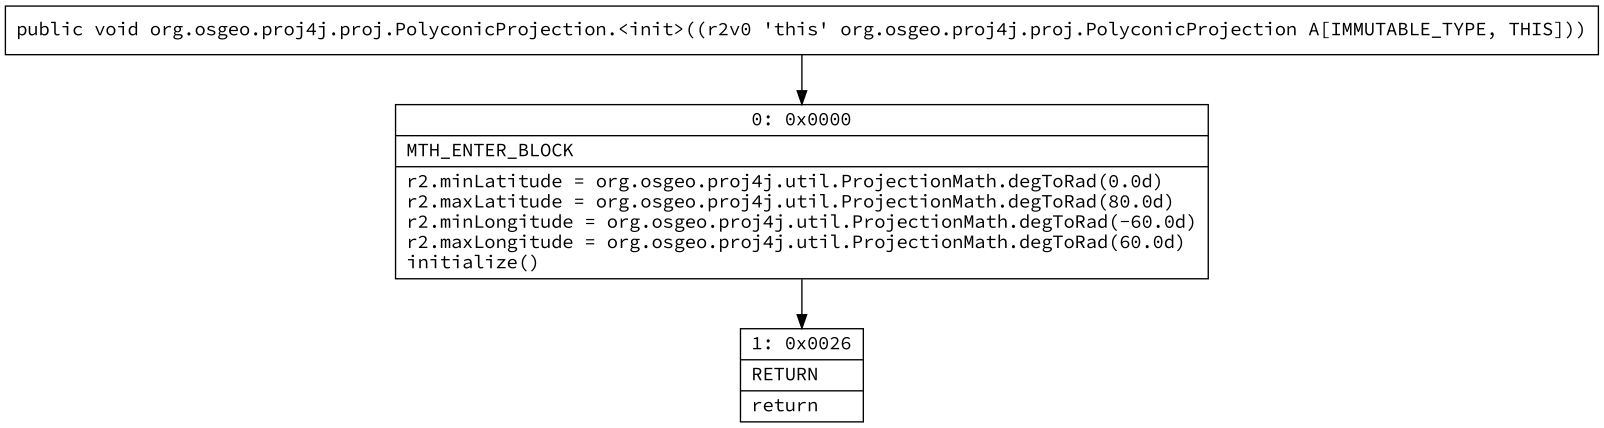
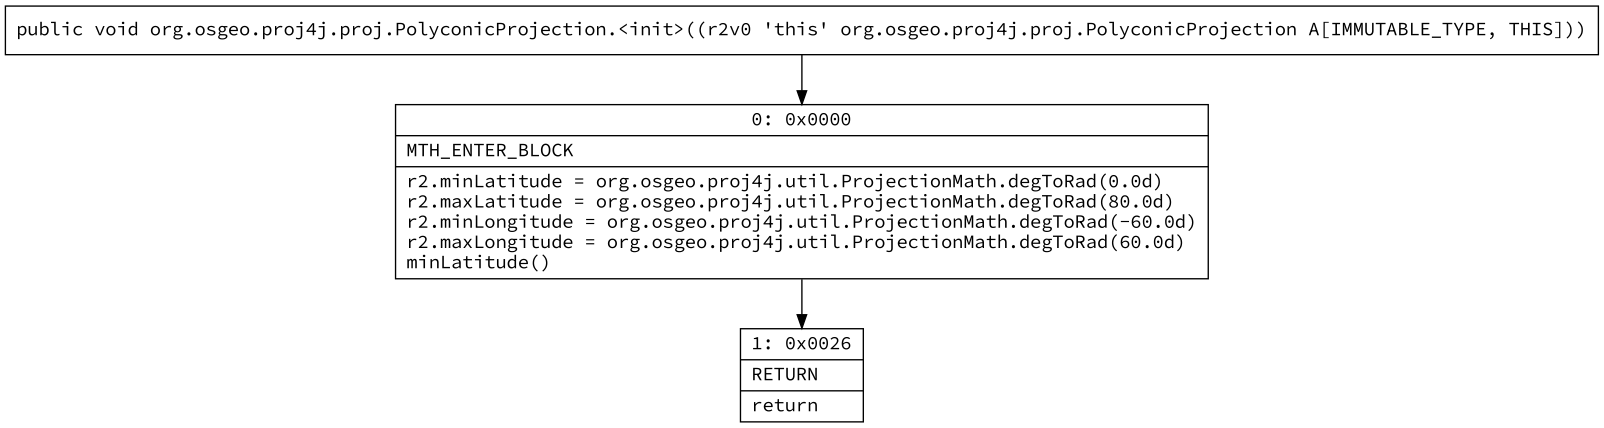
  digraph {
    fontname="Source Code Pro"
    node [shape=record fontname="Source Code Pro"]
    edge [fontname="Source Code Pro"]
-   n1 [label="{0\:\ 0x0000|MTH_ENTER_BLOCK\l|r2.minLatitude = org.osgeo.proj4j.util.ProjectionMath.degToRad(0.0d)\lr2.maxLatitude = org.osgeo.proj4j.util.ProjectionMath.degToRad(80.0d)\lr2.minLongitude = org.osgeo.proj4j.util.ProjectionMath.degToRad(\-60.0d)\lr2.maxLongitude = org.osgeo.proj4j.util.ProjectionMath.degToRad(60.0d)\linitialize()\l}"]
+   n1 [label="{0\:\ 0x0000|MTH_ENTER_BLOCK\l|r2.minLatitude = org.osgeo.proj4j.util.ProjectionMath.degToRad(0.0d)\lr2.maxLatitude = org.osgeo.proj4j.util.ProjectionMath.degToRad(80.0d)\lr2.minLongitude = org.osgeo.proj4j.util.ProjectionMath.degToRad(\-60.0d)\lr2.maxLongitude = org.osgeo.proj4j.util.ProjectionMath.degToRad(60.0d)\lminLatitude()\l}"]
    n2 [label="{1\:\ 0x0026|RETURN\l|return\l}"]
    n3 [label="{public void org.osgeo.proj4j.proj.PolyconicProjection.\<init\>((r2v0 'this' org.osgeo.proj4j.proj.PolyconicProjection A[IMMUTABLE_TYPE, THIS])) }"]
    n1 -> n2
    n3 -> n1
  }
